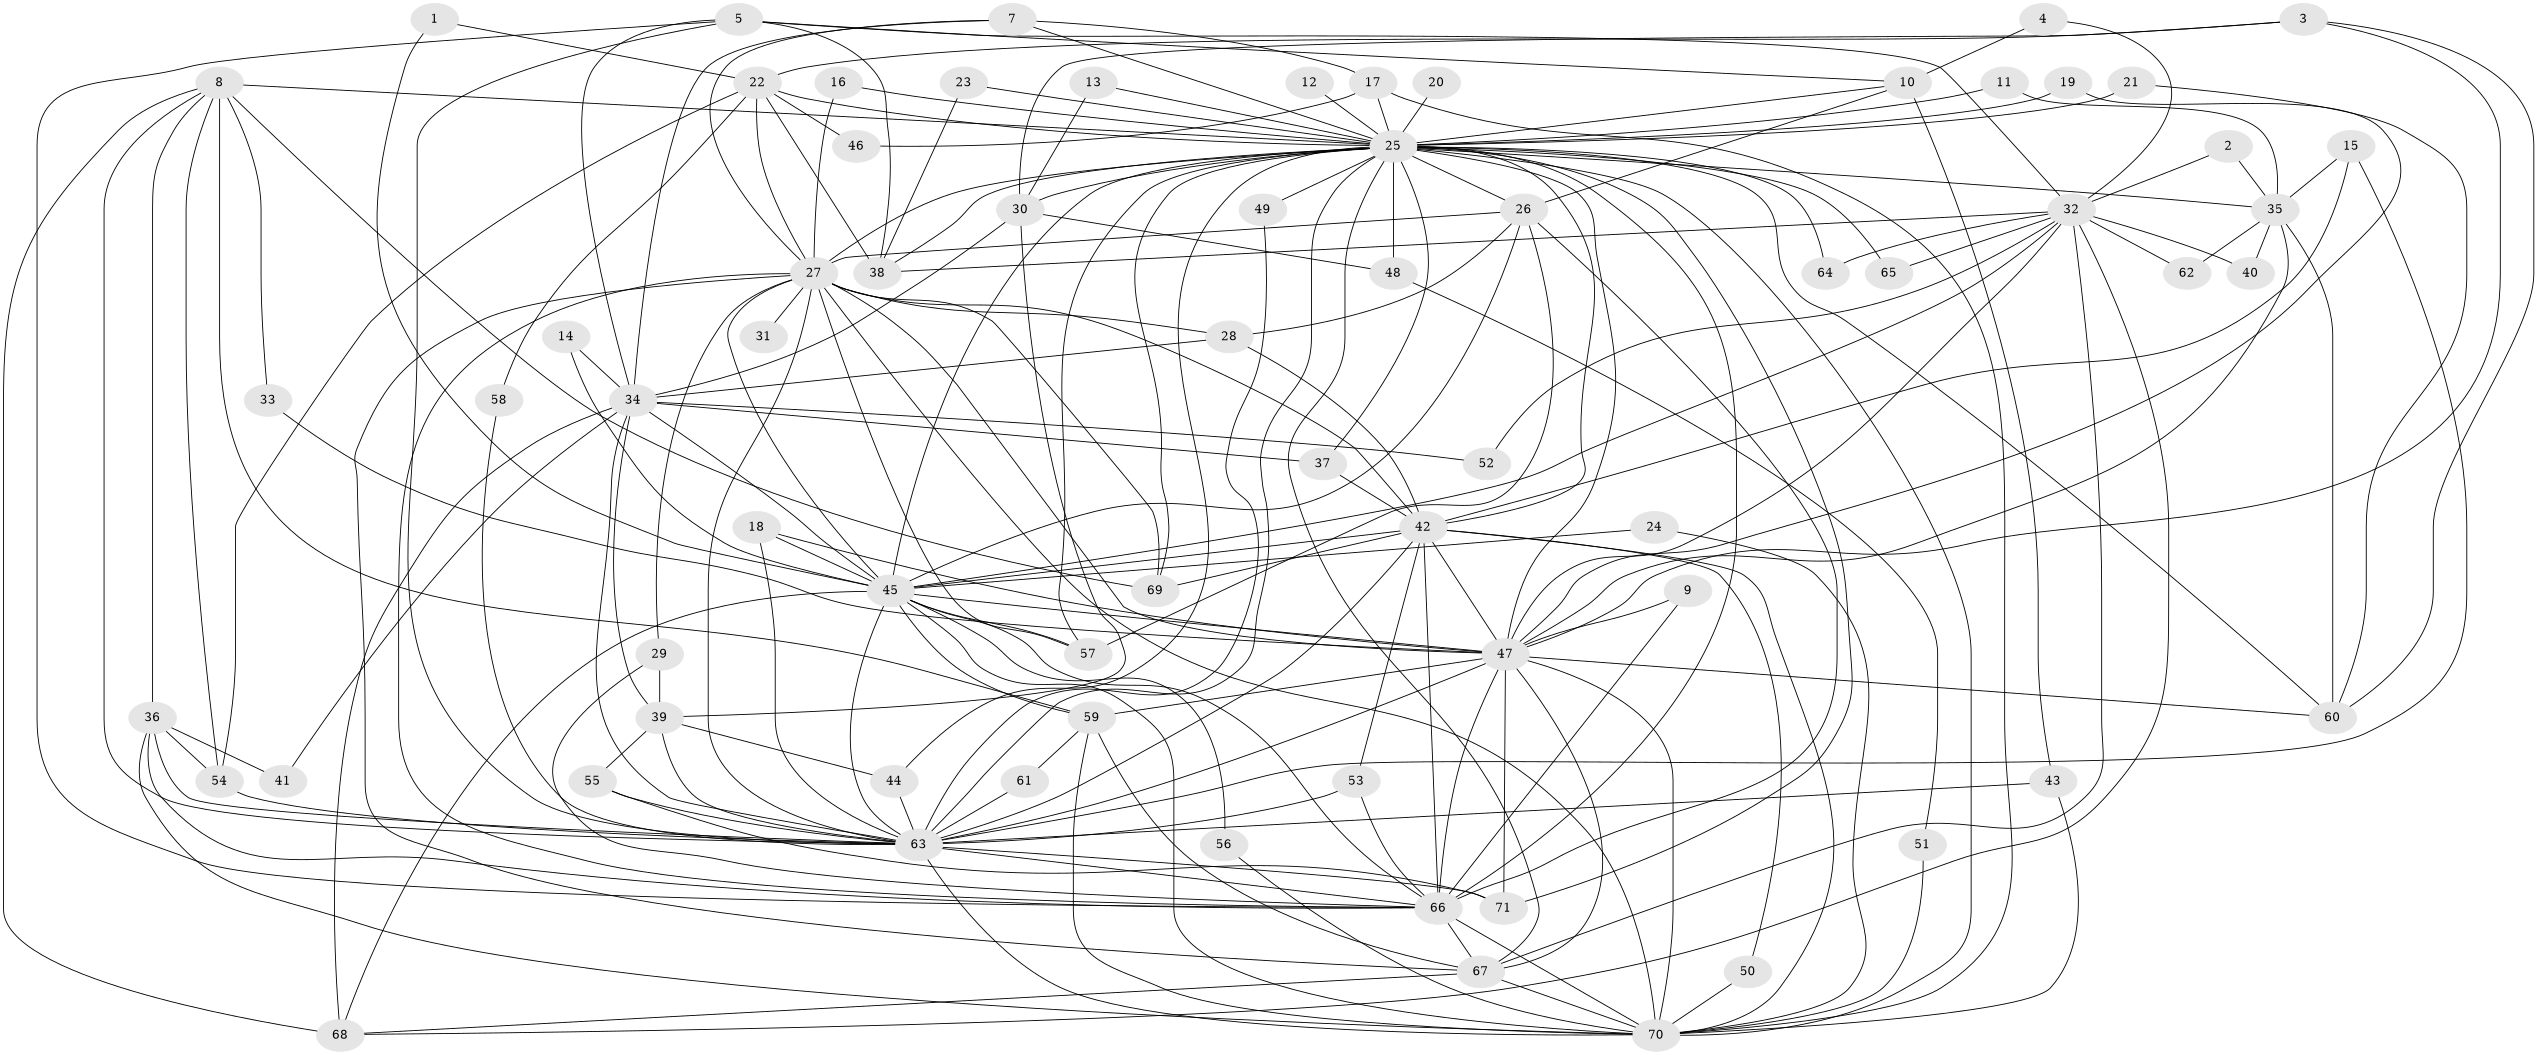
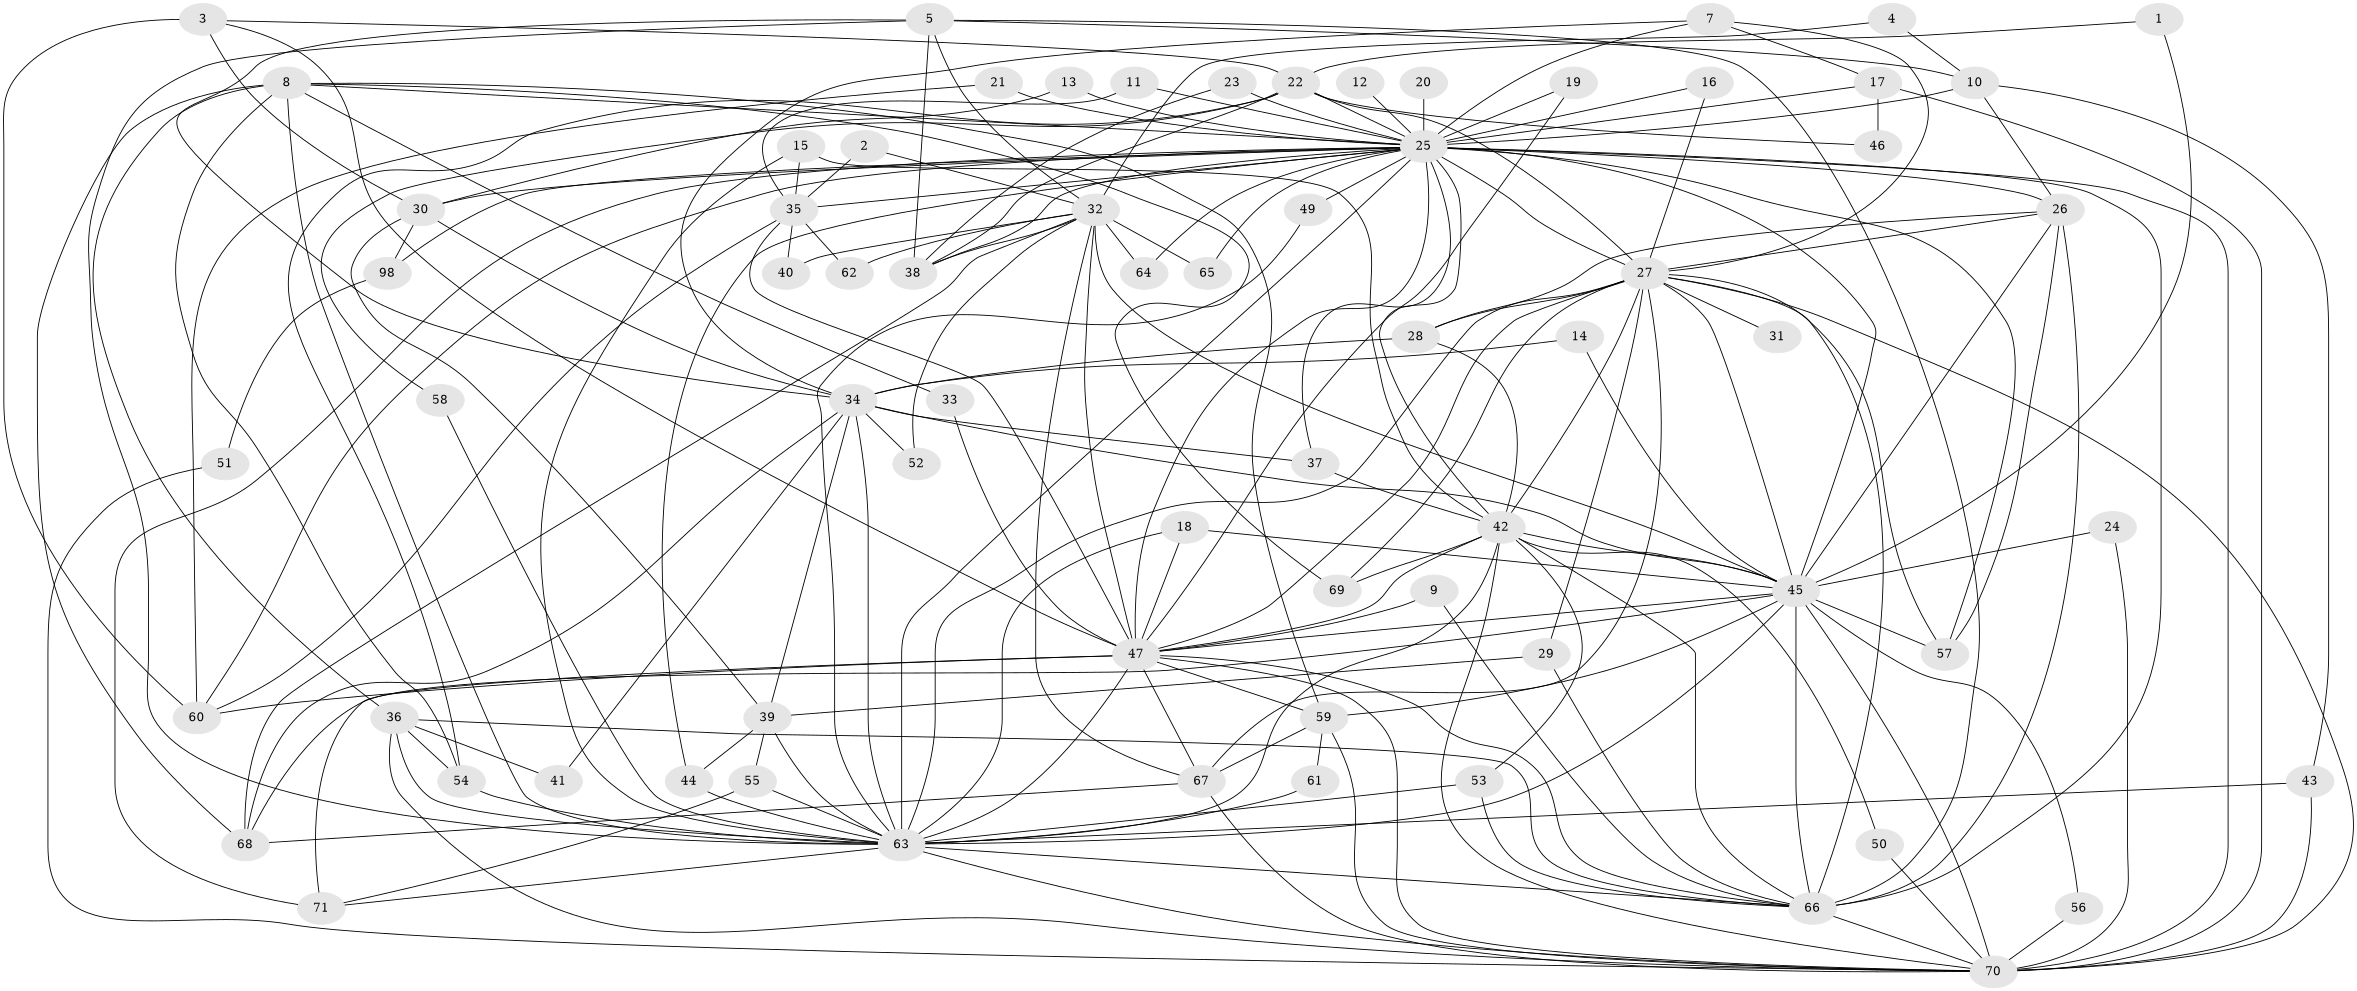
  graph {
    node [color=gray90 style=filled]
    edge [weight=1.0]
    1
    22
    45
    38
    27
    25
    54
    46
    58
    47
    63
    66
    59
    68
    70
    57
    56
    2
    32
    35
    64
    65
    67
    40
    52
    62
    60
    3
    30
    34
-   48
+   48 [label=98]
    39
    71
    4
    10
    26
    43
    5
    37
    41
    69
    42
    28
    29
    31
    7
    17
    44
    49
    8
    33
    36
    61
    9
    11
    12
    13
    14
    15
    50
    53
    16
    18
    19
    20
    21
    23
    24
    51
    55
    1 -- 22
    1 -- 45
    22 -- 38
    22 -- 27
    22 -- 25
    22 -- 54
    22 -- 46
    22 -- 58
    45 -- 47
    45 -- 63
    45 -- 66
    45 -- 59
    45 -- 68
    45 -- 70 [weight=2.0]
    45 -- 57
    45 -- 56
    27 -- 45
    27 -- 47
    27 -- 63 [weight=2.0]
    27 -- 66
    27 -- 70
    27 -- 57
    27 -- 67
    27 -- 69
    27 -- 42 [weight=2.0]
    27 -- 28
    27 -- 29
    27 -- 31
    25 -- 45 [weight=3.0]
    25 -- 38
    25 -- 27 [weight=3.0]
    25 -- 47 [weight=3.0]
    25 -- 63 [weight=3.0]
    25 -- 66 [weight=4.0]
    25 -- 70 [weight=3.0]
    25 -- 57
    25 -- 35 [weight=2.0]
    25 -- 64
    25 -- 65 [weight=2.0]
-   25 -- 67
    25 -- 60
    25 -- 30
    25 -- 48 [weight=2.0]
    25 -- 71
    25 -- 26
    25 -- 37
-   25 -- 69
    25 -- 42 [weight=3.0]
    25 -- 44
    25 -- 49 [weight=2.0]
    54 -- 63
    58 -- 63
    47 -- 63 [weight=2.0]
    47 -- 66
    47 -- 59
    47 -- 70
    47 -- 67
    47 -- 60
    47 -- 71
    63 -- 66
    63 -- 70
    63 -- 71
    66 -- 70
-   66 -- 67
    59 -- 70
    59 -- 67
    59 -- 61
    56 -- 70
    2 -- 32
    2 -- 35
    32 -- 45 [weight=2.0]
    32 -- 38
    32 -- 47 [weight=2.0]
    32 -- 68
    32 -- 64
    32 -- 65
    32 -- 67
    32 -- 40
    32 -- 52
    32 -- 62
    35 -- 47
    35 -- 40
    35 -- 62
    35 -- 60 [weight=2.0]
    67 -- 68
    67 -- 70
    3 -- 22
    3 -- 47
    3 -- 60
    3 -- 30
    30 -- 34
    30 -- 48
    30 -- 39
    34 -- 45
    34 -- 63 [weight=2.0]
    34 -- 68
    34 -- 52
    34 -- 39
    34 -- 37
    34 -- 41
    48 -- 51
    39 -- 63 [weight=2.0]
    39 -- 44
    39 -- 55
    4 -- 32
    4 -- 10
    10 -- 25
    10 -- 26
    10 -- 43
    26 -- 45
    26 -- 27 [weight=2.0]
    26 -- 66
    26 -- 57
    26 -- 28
    43 -- 63
    43 -- 70
    5 -- 38
    5 -- 63
    5 -- 66
    5 -- 32
    5 -- 34
    5 -- 10
    37 -- 42
    42 -- 45
    42 -- 47
    42 -- 63 [weight=2.0]
    42 -- 66
    42 -- 70
    42 -- 69
    42 -- 50
    42 -- 53
    28 -- 34
    28 -- 42
    29 -- 66
    29 -- 39
    7 -- 27
    7 -- 25
    7 -- 34
    7 -- 17
    17 -- 25 [weight=2.0]
    17 -- 46
    17 -- 70
    44 -- 63
    49 -- 63
    8 -- 25 [weight=2.0]
    8 -- 54
    8 -- 63
    8 -- 59
    8 -- 68
    8 -- 69
    8 -- 33
    8 -- 36
    33 -- 47
    36 -- 54
    36 -- 63
    36 -- 66
    36 -- 70 [weight=2.0]
    36 -- 41
    61 -- 63
    9 -- 47
    9 -- 66
    11 -- 25
    11 -- 35
    12 -- 25
    13 -- 25
    13 -- 30
    14 -- 45
    14 -- 34
    15 -- 63
    15 -- 35
    15 -- 42
    50 -- 70
    53 -- 63
    53 -- 66
    16 -- 27
    16 -- 25
    18 -- 45
    18 -- 47
    18 -- 63
    19 -- 25
    19 -- 47
    20 -- 25 [weight=2.0]
    21 -- 25
    21 -- 60
    23 -- 38
    23 -- 25
    24 -- 45
    24 -- 70
    51 -- 70
    55 -- 63
    55 -- 71
  }
